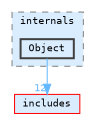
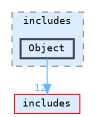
  digraph {
    compound=true
    fontname="DejaVu Sans Mono"
    node [fillcolor="#daedff" fontname="DejaVu Sans Mono" fontsize=10 shape=box]
    n1 [color=grey25 height=0.2 label=Object style="filled,bold" width=0.4]
    n2 [color=red height=0.2 label=includes style=filled width=0.4]
    subgraph cluster_1 {
      bgcolor="#daedff"
      fontsize=10
-     label=internals
+     label=includes
      pencolor=grey50
      style="filled,dashed"
      n1
    }
    n1 -> n2 [color=steelblue1 fontcolor=steelblue1 fontname="DejaVu Sans Mono" fontsize=10 headlabel=12 labeldistance=1.5 labelfontname=Helvetica labelfontsize=10]
  }
